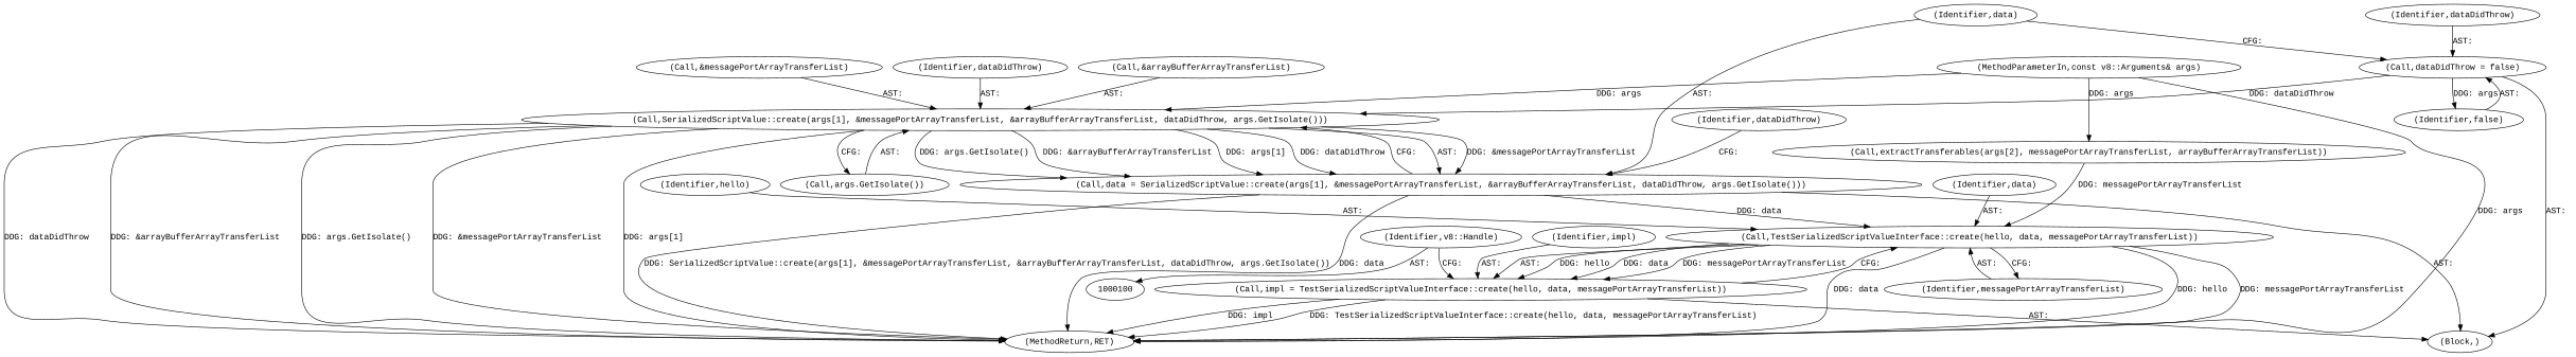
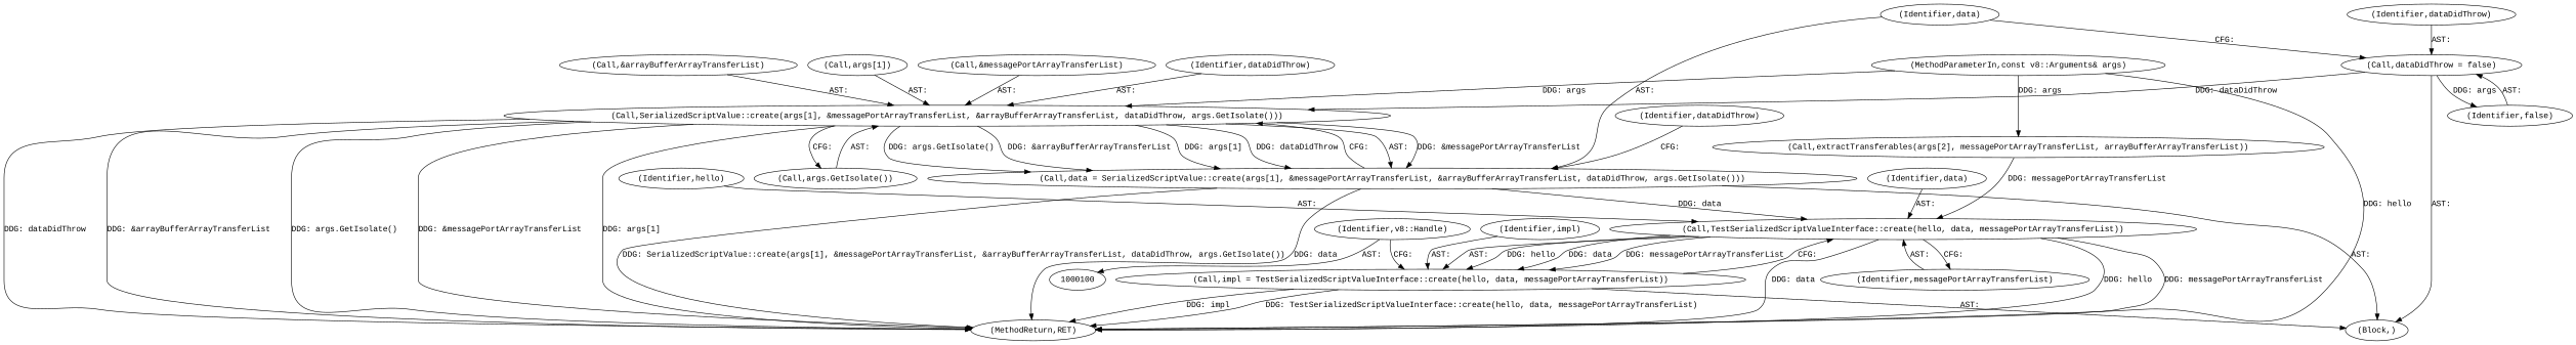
  digraph {
    fontname="Liberation Mono"
    node [fontname="Liberation Mono"]
    edge [fontname="Liberation Mono"]
    n1 [label="(Call,SerializedScriptValue::create(args[1], &messagePortArrayTransferList, &arrayBufferArrayTransferList, dataDidThrow, args.GetIsolate()))"]
    n2 [label="(Call,data = SerializedScriptValue::create(args[1], &messagePortArrayTransferList, &arrayBufferArrayTransferList, dataDidThrow, args.GetIsolate()))"]
    n3 [label="(Call,args.GetIsolate())"]
    n4 [label="(MethodReturn,RET)"]
    n5 [label="(Block,)"]
    n6 [label="(Call,TestSerializedScriptValueInterface::create(hello, data, messagePortArrayTransferList))"]
    n7 [label="(MethodParameterIn,const v8::Arguments& args)"]
    n8 [label="(Call,extractTransferables(args[2], messagePortArrayTransferList, arrayBufferArrayTransferList))"]
    n9 [label="(Call,dataDidThrow = false)"]
    n10 [label="(Identifier,false)"]
    n11 [label="(Call,impl = TestSerializedScriptValueInterface::create(hello, data, messagePortArrayTransferList))"]
    n12 [label="(Identifier,messagePortArrayTransferList)"]
    n13 [label="(Identifier,impl)"]
    n14 [label="(Identifier,dataDidThrow)"]
    n15 [label="(Identifier,v8::Handle)"]
    1000100
    n17 [label="(Identifier,hello)"]
    n18 [label="(Identifier,dataDidThrow)"]
    n19 [label="(Call,&arrayBufferArrayTransferList)"]
    n20 [label="(Identifier,dataDidThrow)"]
+   n21 [label="(Call,args[1])"]
    n22 [label="(Identifier,data)"]
    n23 [label="(Identifier,data)"]
    n24 [label="(Call,&messagePortArrayTransferList)"]
    n1 -> n2 [label="AST: "]
    n1 -> n2 [label="DDG: &messagePortArrayTransferList"]
    n1 -> n2 [label="DDG: args.GetIsolate()"]
    n1 -> n2 [label="DDG: &arrayBufferArrayTransferList"]
    n1 -> n2 [label="DDG: args[1]"]
    n1 -> n2 [label="DDG: dataDidThrow"]
    n1 -> n3 [label="CFG: "]
    n1 -> n4 [label="DDG: dataDidThrow"]
    n1 -> n4 [label="DDG: &arrayBufferArrayTransferList"]
    n1 -> n4 [label="DDG: args.GetIsolate()"]
    n1 -> n4 [label="DDG: &messagePortArrayTransferList"]
    n1 -> n4 [label="DDG: args[1]"]
    n2 -> n1 [label="CFG: "]
    n2 -> n4 [label="DDG: SerializedScriptValue::create(args[1], &messagePortArrayTransferList, &arrayBufferArrayTransferList, dataDidThrow, args.GetIsolate())"]
    n2 -> n4 [label="DDG: data"]
    n2 -> n5 [label="AST: "]
    n2 -> n6 [label="DDG: data"]
    n3 -> n1 [label="AST: "]
    n6 -> n4 [label="DDG: messagePortArrayTransferList"]
    n6 -> n4 [label="DDG: data"]
    n6 -> n4 [label="DDG: hello"]
    n6 -> n11 [label="AST: "]
    n6 -> n11 [label="DDG: hello"]
    n6 -> n11 [label="DDG: data"]
    n6 -> n11 [label="DDG: messagePortArrayTransferList"]
    n6 -> n12 [label="CFG: "]
    n7 -> n1 [label="DDG: args"]
-   n7 -> n4 [label="DDG: args"]
+   n7 -> n4 [label="DDG: hello"]
    n7 -> n8 [label="DDG: args"]
    n8 -> n6 [label="DDG: messagePortArrayTransferList"]
    n9 -> n1 [label="DDG: dataDidThrow"]
    n9 -> n5 [label="AST: "]
    n9 -> n10 [label="DDG: args"]
    n10 -> n9 [label="AST: "]
    n11 -> n4 [label="DDG: impl"]
    n11 -> n4 [label="DDG: TestSerializedScriptValueInterface::create(hello, data, messagePortArrayTransferList)"]
    n11 -> n5 [label="AST: "]
    n11 -> n6 [label="CFG: "]
    n12 -> n6 [label="AST: "]
    n13 -> n11 [label="AST: "]
    n14 -> n2 [label="CFG: "]
    n15 -> n11 [label="CFG: "]
    n15 -> 1000100 [label="AST: "]
    n17 -> n6 [label="AST: "]
    n18 -> n1 [label="AST: "]
    n19 -> n1 [label="AST: "]
    n20 -> n9 [label="AST: "]
+   n21 -> n1 [label="AST: "]
    n22 -> n6 [label="AST: "]
    n23 -> n2 [label="AST: "]
    n23 -> n9 [label="CFG: "]
    n24 -> n1 [label="AST: "]
  }
